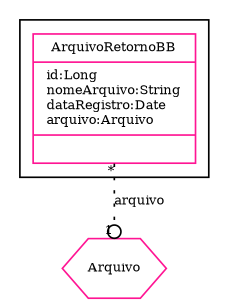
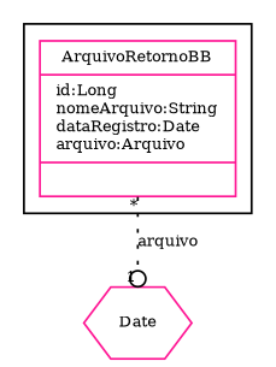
  digraph {
    fontname="Times-Roman"
    fontsize=8
    node [fontname="Times-Roman" fontsize=8 color=deeppink]
    n1 [label="{ArquivoRetornoBB|id:Long\lnomeArquivo:String\ldataRegistro:Date\larquivo:Arquivo\l|\l}" shape=record]
-   Arquivo [shape=hexagon]
+   Arquivo [shape=hexagon label=Date]
    subgraph cluster_1 {
      n1
    }
    n1 -> Arquivo [arrowhead=odot fontname="Times-Roman" fontsize=8 headlabel=1 label=arquivo taillabel="*" style=dotted]
  }
